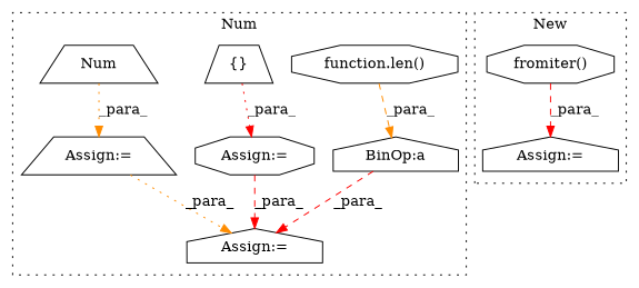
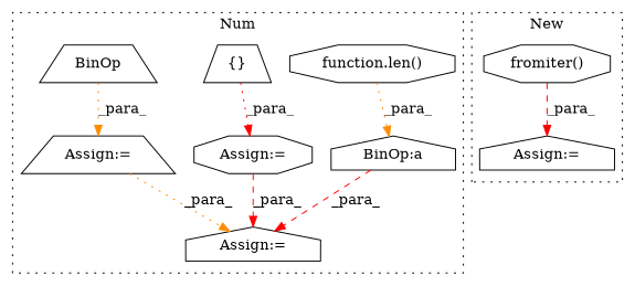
  digraph {
    node [a=68 l=3 shape=octagon]
    edge [color=red style=dotted]
    n1 [a=75 l="4,2" label="function.len()" s="9547,9569"]
    n2 [a=82 l=4 label="BinOp:a" s=9542 shape=house]
    n3 [l=4 label="Assign:=" s=9676 shape=house]
    n4 [a=95 l="2,1" label="{}" s="9315,9316" shape=trapezium]
    n5 [label="Assign:=" s=9312]
    n6 [label="Assign:=" s=9617 shape=trapezium]
-   n7 [a=76 l=1 label=Num s=9620 shape=trapezium]
+   n7 [a=76 l=1 label=BinOp s=9620 shape=trapezium]
    n8 [a=75 l="12,19" label="fromiter()" s="9426,9459"]
    n9 [label="Assign:=" s=9423 shape=house]
    subgraph cluster_1 {
      label=Num
      style=dotted
      n1
      n2
      n3
      n4
      n5
      n6
      n7
    }
    subgraph cluster_2 {
      label=New
      style=dotted
      n8
      n9
    }
-   n1 -> n2 [color=darkorange label=_para_ style=dashed]
+   n1 -> n2 [color=darkorange label=_para_]
    n2 -> n3 [label=_para_ style=dashed]
    n4 -> n5 [label=_para_]
    n5 -> n3 [label=_para_ style=dashed]
    n6 -> n3 [color=darkorange label=_para_]
    n7 -> n6 [color=darkorange label=_para_]
    n8 -> n9 [label=_para_ style=dashed]
  }
